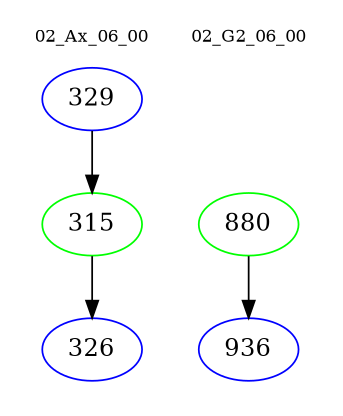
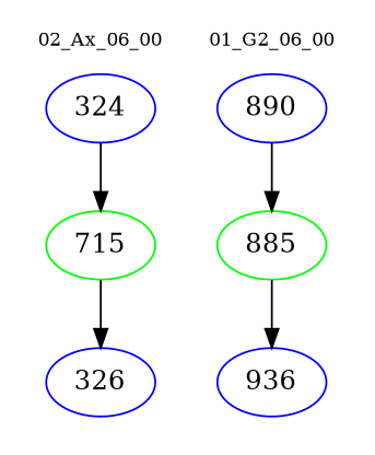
  digraph {
    node [color=blue]
    edge [color=black]
-   n1 [label=329]
-   n2 [color=green label=315]
+   n1 [label=324]
+   n2 [color=green label=715]
    n3 [label=326]
-   n5 [color=green label=880]
+   n4 [label=890]
+   n5 [color=green label=885]
    n6 [label=936]
    subgraph cluster_1 {
      color=white
      fontsize=10
      label="02_Ax_06_00"
      n1
      n2
      n3
    }
    subgraph cluster_2 {
      color=white
      fontsize=10
-     label="02_G2_06_00"
+     label="01_G2_06_00"
+     n4
      n5
      n6
    }
    n1 -> n2
    n2 -> n3
+   n4 -> n5
    n5 -> n6
  }
